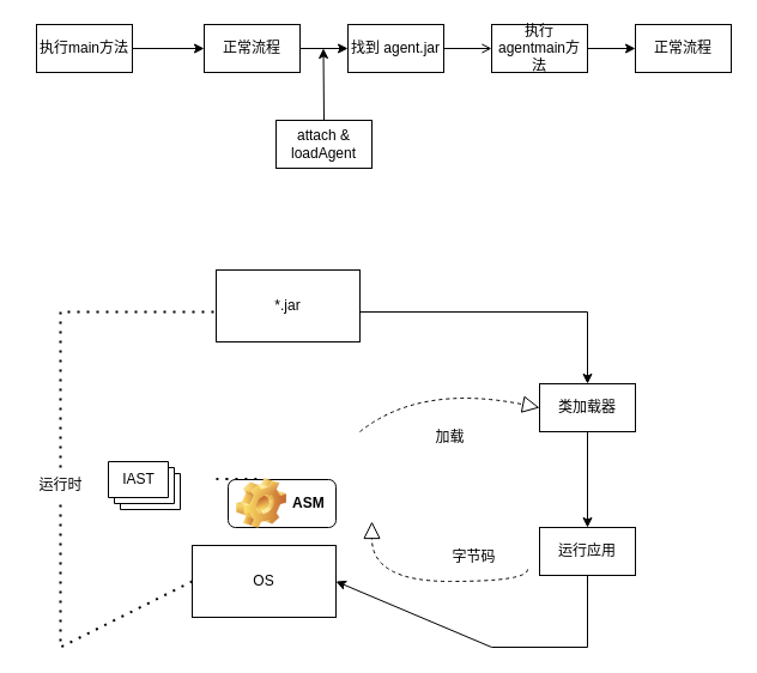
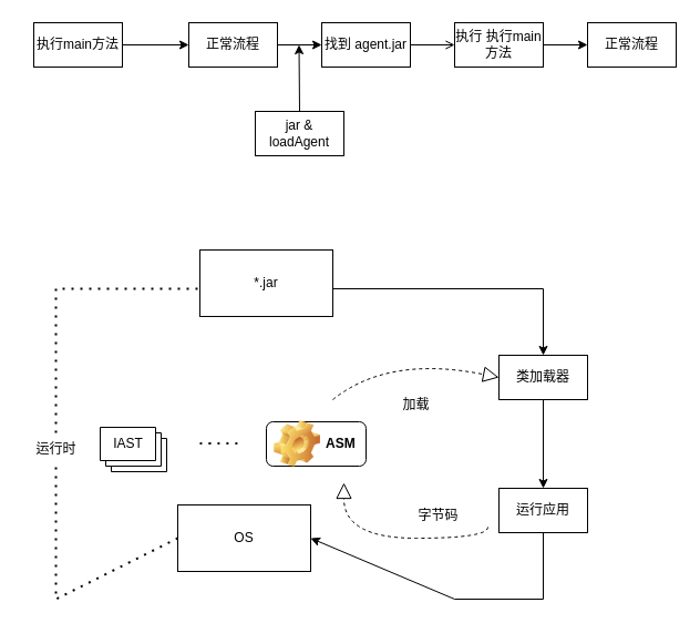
  <mxCell id="0" />
  <mxCell id="1" parent="0" />
  <mxCell id="2" style="edgeStyle=orthogonalEdgeStyle;rounded=0;orthogonalLoop=1;jettySize=auto;html=1;exitX=1;exitY=0.5;exitDx=0;exitDy=0;entryX=0;entryY=0.5;entryDx=0;entryDy=0;" parent="1" source="3" target="5" edge="1"><mxGeometry relative="1" as="geometry" /></mxCell>
  <mxCell id="3" value="执行main方法" style="rounded=0;whiteSpace=wrap;html=1;" parent="1" vertex="1"><mxGeometry x="30" y="20" width="80" height="40" as="geometry" /></mxCell>
  <mxCell id="4" style="edgeStyle=orthogonalEdgeStyle;rounded=0;orthogonalLoop=1;jettySize=auto;html=1;exitX=1;exitY=0.5;exitDx=0;exitDy=0;entryX=0;entryY=0.5;entryDx=0;entryDy=0;" parent="1" source="5" target="7" edge="1"><mxGeometry relative="1" as="geometry" /></mxCell>
  <mxCell id="5" value="正常流程" style="rounded=0;whiteSpace=wrap;html=1;" parent="1" vertex="1"><mxGeometry x="170" y="20" width="80" height="40" as="geometry" /></mxCell>
  <mxCell id="6" style="edgeStyle=orthogonalEdgeStyle;rounded=0;orthogonalLoop=1;jettySize=auto;html=1;exitX=1;exitY=0.5;exitDx=0;exitDy=0;entryX=0;entryY=0.5;entryDx=0;entryDy=0;endArrow=open;" parent="1" source="7" target="9" edge="1"><mxGeometry relative="1" as="geometry" /></mxCell>
  <mxCell id="7" value="找到 agent.jar" style="rounded=0;whiteSpace=wrap;html=1;" parent="1" vertex="1"><mxGeometry x="290" y="20" width="80" height="40" as="geometry" /></mxCell>
  <mxCell id="8" style="edgeStyle=orthogonalEdgeStyle;rounded=0;orthogonalLoop=1;jettySize=auto;html=1;exitX=1;exitY=0.5;exitDx=0;exitDy=0;entryX=0;entryY=0.5;entryDx=0;entryDy=0;" parent="1" source="9" target="10" edge="1"><mxGeometry relative="1" as="geometry" /></mxCell>
- <mxCell id="9" value="执行 agentmain方法" style="rounded=0;whiteSpace=wrap;html=1;" parent="1" vertex="1"><mxGeometry x="410" y="20" width="80" height="40" as="geometry" /></mxCell>
+ <mxCell id="9" value="执行 执行main方法" style="rounded=0;whiteSpace=wrap;html=1;" parent="1" vertex="1"><mxGeometry x="410" y="20" width="80" height="40" as="geometry" /></mxCell>
  <mxCell id="10" value="正常流程" style="rounded=0;whiteSpace=wrap;html=1;" parent="1" vertex="1"><mxGeometry x="530" y="20" width="80" height="40" as="geometry" /></mxCell>
- <mxCell id="11" value="attach &amp;amp; loadAgent" style="rounded=0;whiteSpace=wrap;html=1;" parent="1" vertex="1"><mxGeometry x="230" y="100" width="80" height="40" as="geometry" /></mxCell>
+ <mxCell id="11" value="jar &amp;amp; loadAgent" style="rounded=0;whiteSpace=wrap;html=1;" parent="1" vertex="1"><mxGeometry x="230" y="100" width="80" height="40" as="geometry" /></mxCell>
  <mxCell id="12" value="" style="endArrow=classic;html=1;rounded=0;exitX=0.5;exitY=0;exitDx=0;exitDy=0;" parent="1" source="11" edge="1"><mxGeometry width="50" height="50" relative="1" as="geometry"><mxPoint x="269.5" y="90" as="sourcePoint" /><mxPoint x="269.5" y="40" as="targetPoint" /></mxGeometry></mxCell>
  <mxCell id="13" value="*.jar" style="rounded=0;whiteSpace=wrap;html=1;" vertex="1" parent="1"><mxGeometry x="180" y="225" width="120" height="60" as="geometry" /></mxCell>
  <mxCell id="14" value="OS" style="rounded=0;whiteSpace=wrap;html=1;" vertex="1" parent="1"><mxGeometry x="160" y="455" width="120" height="60" as="geometry" /></mxCell>
  <mxCell id="15" value="类加载器" style="rounded=0;whiteSpace=wrap;html=1;" vertex="1" parent="1"><mxGeometry x="450" y="320" width="80" height="40" as="geometry" /></mxCell>
  <mxCell id="16" value="运行应用" style="rounded=0;whiteSpace=wrap;html=1;" vertex="1" parent="1"><mxGeometry x="450" y="440" width="80" height="40" as="geometry" /></mxCell>
- <mxCell id="17" value="ASM" style="label;whiteSpace=wrap;html=1;image=img/clipart/Gear_128x128.png" vertex="1" parent="1"><mxGeometry x="190" y="400" width="90" height="40" as="geometry" /></mxCell>
+ <mxCell id="17" value="ASM" style="label;whiteSpace=wrap;html=1;image=img/clipart/Gear_128x128.png" vertex="1" parent="1"><mxGeometry x="240" y="380" width="90" height="40" as="geometry" /></mxCell>
  <mxCell id="18" value="" style="endArrow=classic;html=1;rounded=0;entryX=0.5;entryY=0;entryDx=0;entryDy=0;" edge="1" parent="1" target="15"><mxGeometry width="50" height="50" relative="1" as="geometry"><mxPoint x="300" y="260" as="sourcePoint" /><mxPoint x="410" y="320" as="targetPoint" /><Array as="points"><mxPoint x="490" y="260" /></Array></mxGeometry></mxCell>
  <mxCell id="19" value="" style="endArrow=classic;html=1;rounded=0;entryX=0.5;entryY=0;entryDx=0;entryDy=0;exitX=0.5;exitY=1;exitDx=0;exitDy=0;" edge="1" parent="1" source="15" target="16"><mxGeometry width="50" height="50" relative="1" as="geometry"><mxPoint x="470" y="380" as="sourcePoint" /><mxPoint x="460" y="310" as="targetPoint" /></mxGeometry></mxCell>
  <mxCell id="20" value="" style="endArrow=classic;html=1;rounded=0;entryX=1;entryY=0.5;entryDx=0;entryDy=0;exitX=0.5;exitY=1;exitDx=0;exitDy=0;" edge="1" parent="1" source="16" target="14"><mxGeometry x="-1" y="-32" width="50" height="50" relative="1" as="geometry"><mxPoint x="410" y="480" as="sourcePoint" /><mxPoint x="460" y="430" as="targetPoint" /><Array as="points"><mxPoint x="490" y="540" /><mxPoint x="410" y="540" /></Array><mxPoint x="-33" y="7" as="offset" /></mxGeometry></mxCell>
  <mxCell id="21" value="" style="endArrow=none;dashed=1;html=1;dashPattern=1 3;strokeWidth=2;rounded=0;startArrow=none;" edge="1" parent="1" source="26"><mxGeometry x="0.263" y="60" width="50" height="50" relative="1" as="geometry"><mxPoint x="170" y="540" as="sourcePoint" /><mxPoint x="180" y="260" as="targetPoint" /><Array as="points"><mxPoint x="50" y="260" /></Array><mxPoint as="offset" /></mxGeometry></mxCell>
  <mxCell id="22" value="" style="endArrow=block;dashed=1;endFill=0;endSize=12;html=1;rounded=0;edgeStyle=orthogonalEdgeStyle;curved=1;" edge="1" parent="1"><mxGeometry width="160" relative="1" as="geometry"><mxPoint x="440" y="475" as="sourcePoint" /><mxPoint x="310" y="435" as="targetPoint" /><Array as="points"><mxPoint x="440" y="485" /><mxPoint x="310" y="485" /></Array></mxGeometry></mxCell>
  <mxCell id="23" value="字节码" style="text;html=1;align=center;verticalAlign=middle;resizable=0;points=[];autosize=1;strokeColor=none;fillColor=none;" vertex="1" parent="1"><mxGeometry x="365" y="450" width="60" height="30" as="geometry" /></mxCell>
  <mxCell id="24" value="" style="endArrow=block;dashed=1;endFill=0;endSize=12;html=1;rounded=0;curved=1;" edge="1" parent="1"><mxGeometry width="160" relative="1" as="geometry"><mxPoint x="300" y="360" as="sourcePoint" /><mxPoint x="450" y="340" as="targetPoint" /><Array as="points"><mxPoint x="350" y="320" /></Array></mxGeometry></mxCell>
  <mxCell id="25" value="加载" style="text;html=1;align=center;verticalAlign=middle;resizable=0;points=[];autosize=1;strokeColor=none;fillColor=none;" vertex="1" parent="1"><mxGeometry x="350" y="350" width="50" height="30" as="geometry" /></mxCell>
  <mxCell id="26" value="运行时" style="text;html=1;align=center;verticalAlign=middle;resizable=0;points=[];autosize=1;strokeColor=none;fillColor=none;" vertex="1" parent="1"><mxGeometry x="20" y="390" width="60" height="30" as="geometry" /></mxCell>
  <mxCell id="27" value="" style="endArrow=none;dashed=1;html=1;dashPattern=1 3;strokeWidth=2;rounded=0;exitX=0;exitY=0.5;exitDx=0;exitDy=0;" edge="1" parent="1" source="14" target="26"><mxGeometry x="0.263" y="60" width="50" height="50" relative="1" as="geometry"><mxPoint x="170" y="540" as="sourcePoint" /><mxPoint x="170" y="260" as="targetPoint" /><Array as="points"><mxPoint x="50" y="540" /></Array><mxPoint as="offset" /></mxGeometry></mxCell>
  <mxCell id="28" value="" style="endArrow=none;dashed=1;html=1;dashPattern=1 3;strokeWidth=2;rounded=0;curved=1;" edge="1" parent="1"><mxGeometry width="50" height="50" relative="1" as="geometry"><mxPoint x="180" y="399.5" as="sourcePoint" /><mxPoint x="220" y="399.5" as="targetPoint" /></mxGeometry></mxCell>
  <mxCell id="29" value="" style="verticalLabelPosition=bottom;verticalAlign=top;html=1;shape=mxgraph.basic.layered_rect;dx=10;outlineConnect=0;whiteSpace=wrap;" vertex="1" parent="1"><mxGeometry x="90" y="385" width="60" height="40" as="geometry" /></mxCell>
  <mxCell id="30" value="IAST" style="text;html=1;align=center;verticalAlign=middle;resizable=0;points=[];autosize=1;strokeColor=none;fillColor=none;" vertex="1" parent="1"><mxGeometry x="90" y="385" width="50" height="30" as="geometry" /></mxCell>
